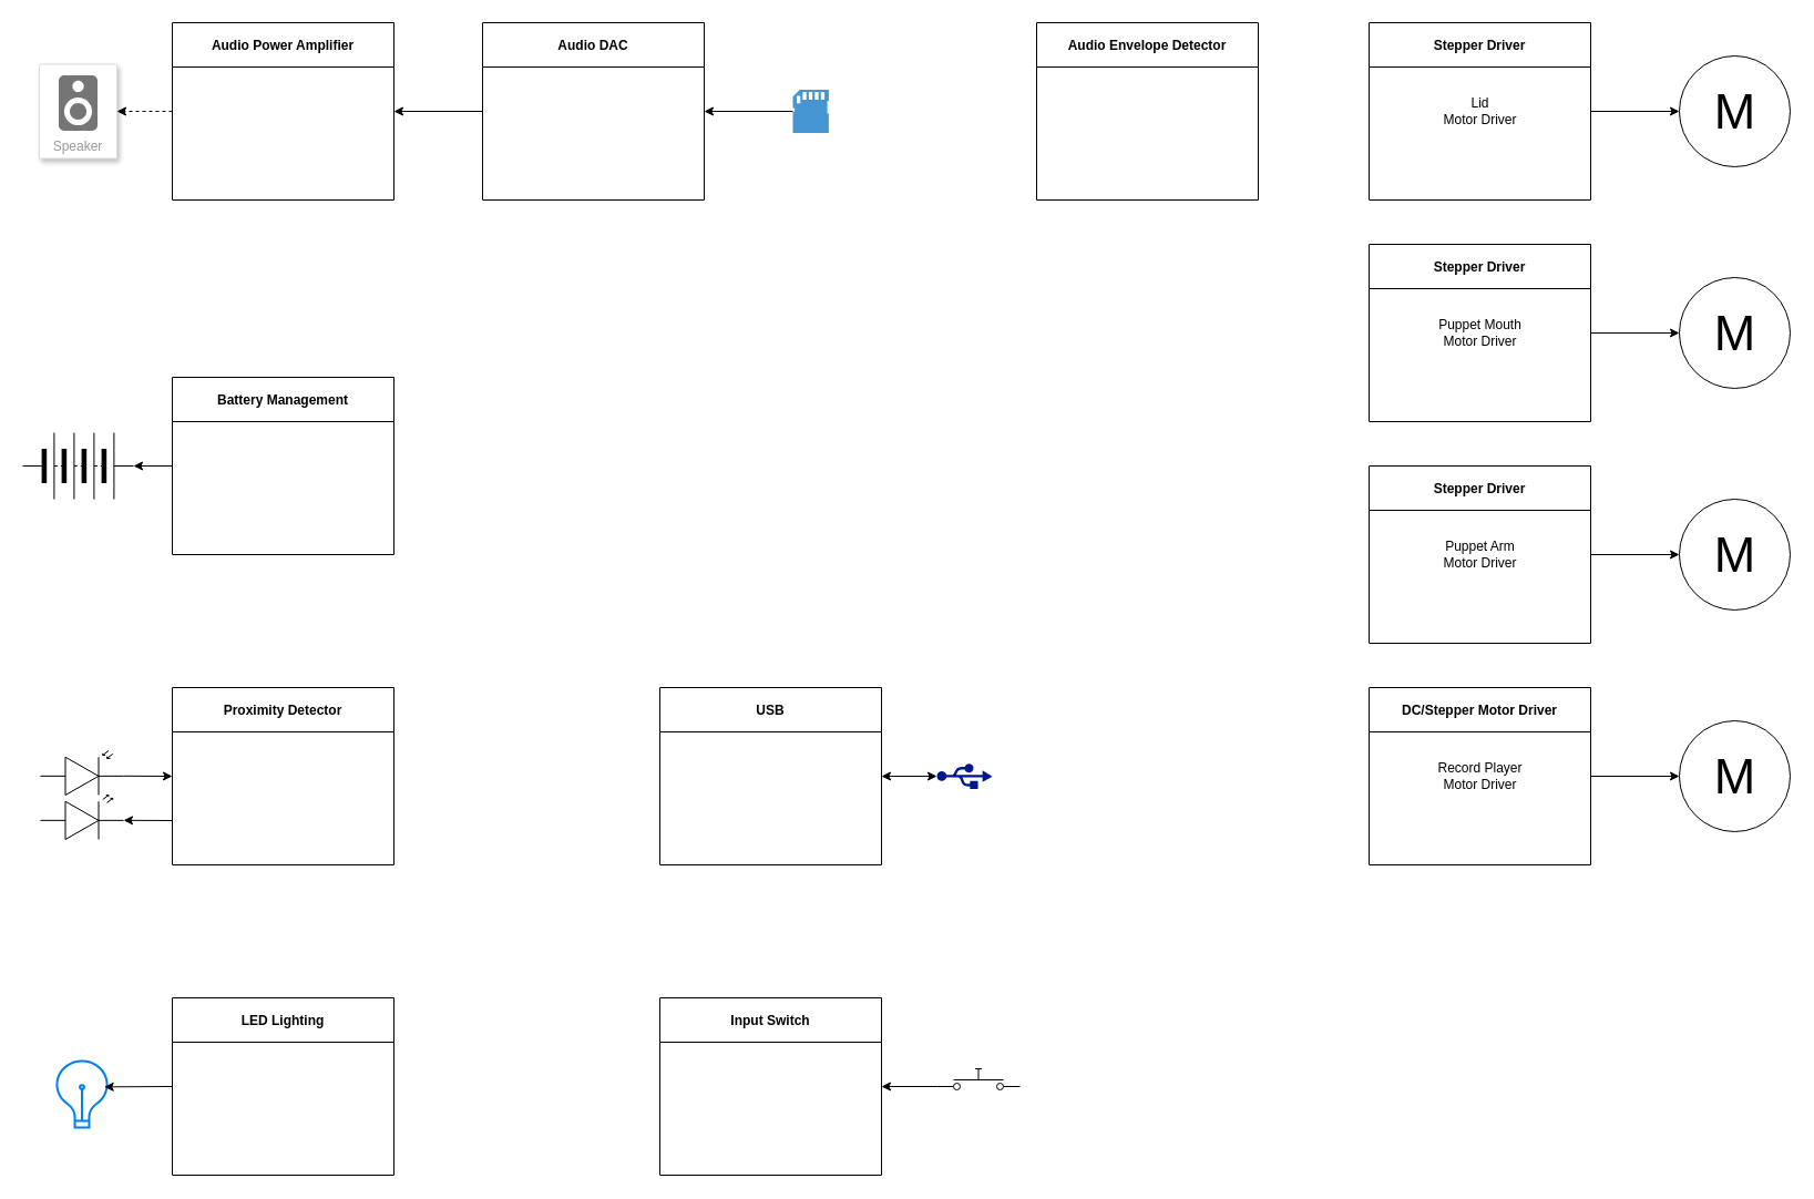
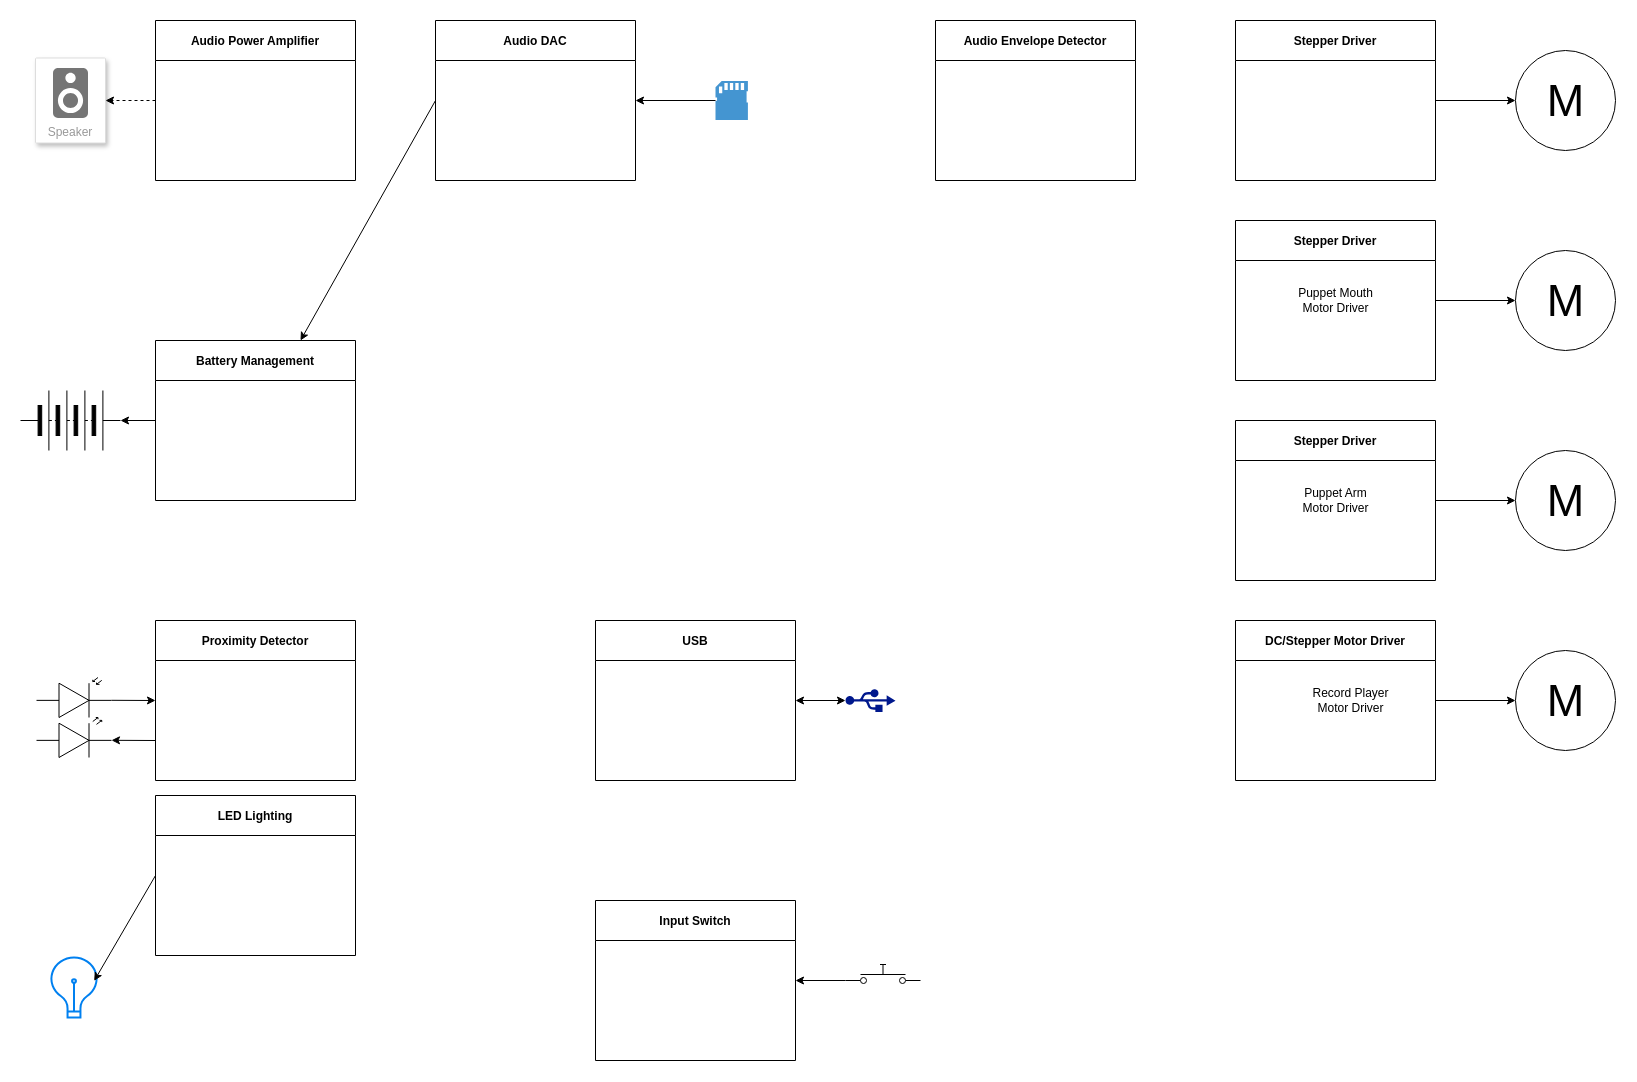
  <mxCell id="0" />
  <mxCell id="1" parent="0" />
  <mxCell id="2" value="Audio DAC" style="swimlane;startSize=40;" parent="1" vertex="1"><mxGeometry x="435" y="20" width="200" height="160" as="geometry" /></mxCell>
  <mxCell id="3" value="Audio Power Amplifier" style="swimlane;startSize=40;" parent="1" vertex="1"><mxGeometry x="155" y="20" width="200" height="160" as="geometry" /></mxCell>
  <mxCell id="4" value="Speaker" style="strokeColor=#dddddd;shadow=1;strokeWidth=1;rounded=1;absoluteArcSize=1;arcSize=2;labelPosition=center;verticalLabelPosition=middle;align=center;verticalAlign=bottom;spacingLeft=0;fontColor=#999999;fontSize=12;whiteSpace=wrap;spacingBottom=2;" parent="1" vertex="1"><mxGeometry x="35" y="57.5" width="70" height="85" as="geometry" /></mxCell>
  <mxCell id="5" value="" style="sketch=0;dashed=0;connectable=0;html=1;fillColor=#757575;strokeColor=none;shape=mxgraph.gcp2.speaker;part=1;" parent="4" vertex="1"><mxGeometry x="0.5" width="35" height="50" relative="1" as="geometry"><mxPoint x="-17.5" y="10" as="offset" /></mxGeometry></mxCell>
- <mxCell id="6" value="" style="endArrow=classic;html=1;rounded=0;entryX=1;entryY=0.5;entryDx=0;entryDy=0;exitX=0;exitY=0.5;exitDx=0;exitDy=0;" parent="1" source="2" target="3" edge="1"><mxGeometry width="50" height="50" relative="1" as="geometry"><mxPoint x="825" y="520" as="sourcePoint" /><mxPoint x="875" y="470" as="targetPoint" /></mxGeometry></mxCell>
+ <mxCell id="6" value="" style="endArrow=classic;html=1;rounded=0;exitX=0;exitY=0.5;exitDx=0;exitDy=0;" parent="1" source="2" target="26" edge="1"><mxGeometry width="50" height="50" relative="1" as="geometry"><mxPoint x="825" y="520" as="sourcePoint" /><mxPoint x="875" y="470" as="targetPoint" /></mxGeometry></mxCell>
  <mxCell id="7" value="" style="endArrow=classic;html=1;rounded=0;entryX=1;entryY=0.5;entryDx=0;entryDy=0;exitX=0;exitY=0.5;exitDx=0;exitDy=0;dashed=1;" parent="1" source="3" target="4" edge="1"><mxGeometry width="50" height="50" relative="1" as="geometry"><mxPoint x="155" y="100" as="sourcePoint" /><mxPoint x="875" y="470" as="targetPoint" /></mxGeometry></mxCell>
  <mxCell id="8" value="M" style="dashed=0;outlineConnect=0;align=center;html=1;shape=mxgraph.pid.engines.electric_motor;fontSize=45;" parent="1" vertex="1"><mxGeometry x="1515" y="50" width="100" height="100" as="geometry" /></mxCell>
  <mxCell id="9" value="" style="pointerEvents=1;shadow=0;dashed=0;html=1;strokeColor=none;fillColor=#4495D1;labelPosition=center;verticalLabelPosition=bottom;verticalAlign=top;align=center;outlineConnect=0;shape=mxgraph.veeam.sd_card;" parent="1" vertex="1"><mxGeometry x="715" y="80.6" width="32.4" height="38.8" as="geometry" /></mxCell>
  <mxCell id="10" value="Stepper Driver" style="swimlane;startSize=40;" parent="1" vertex="1"><mxGeometry x="1235" y="20" width="200" height="160" as="geometry" /></mxCell>
- <mxCell id="11" value="Lid&lt;br&gt;Motor Driver" style="text;html=1;align=center;verticalAlign=middle;resizable=0;points=[];autosize=1;strokeColor=none;fillColor=none;" parent="10" vertex="1"><mxGeometry x="55" y="60" width="90" height="40" as="geometry" /></mxCell>
  <mxCell id="12" value="" style="endArrow=classic;html=1;rounded=0;entryX=0;entryY=0.5;entryDx=0;entryDy=0;entryPerimeter=0;exitX=1;exitY=0.5;exitDx=0;exitDy=0;" parent="1" source="10" target="8" edge="1"><mxGeometry width="50" height="50" relative="1" as="geometry"><mxPoint x="1025" y="630" as="sourcePoint" /><mxPoint x="1075" y="580" as="targetPoint" /></mxGeometry></mxCell>
  <mxCell id="13" value="M" style="dashed=0;outlineConnect=0;align=center;html=1;shape=mxgraph.pid.engines.electric_motor;fontSize=45;" parent="1" vertex="1"><mxGeometry x="1515" y="250" width="100" height="100" as="geometry" /></mxCell>
  <mxCell id="14" value="Stepper Driver" style="swimlane;startSize=40;" parent="1" vertex="1"><mxGeometry x="1235" y="220" width="200" height="160" as="geometry" /></mxCell>
  <mxCell id="15" value="Puppet Mouth&lt;br&gt;Motor Driver" style="text;html=1;align=center;verticalAlign=middle;resizable=0;points=[];autosize=1;strokeColor=none;fillColor=none;" parent="14" vertex="1"><mxGeometry x="50" y="60" width="100" height="40" as="geometry" /></mxCell>
  <mxCell id="16" value="" style="endArrow=classic;html=1;rounded=0;entryX=0;entryY=0.5;entryDx=0;entryDy=0;entryPerimeter=0;exitX=1;exitY=0.5;exitDx=0;exitDy=0;" parent="1" source="14" target="13" edge="1"><mxGeometry width="50" height="50" relative="1" as="geometry"><mxPoint x="1025" y="830" as="sourcePoint" /><mxPoint x="1075" y="780" as="targetPoint" /></mxGeometry></mxCell>
  <mxCell id="17" value="M" style="dashed=0;outlineConnect=0;align=center;html=1;shape=mxgraph.pid.engines.electric_motor;fontSize=45;" parent="1" vertex="1"><mxGeometry x="1515" y="450" width="100" height="100" as="geometry" /></mxCell>
  <mxCell id="18" value="Stepper Driver" style="swimlane;startSize=40;" parent="1" vertex="1"><mxGeometry x="1235" y="420" width="200" height="160" as="geometry" /></mxCell>
  <mxCell id="19" value="Puppet Arm&lt;br&gt;Motor Driver" style="text;html=1;align=center;verticalAlign=middle;resizable=0;points=[];autosize=1;strokeColor=none;fillColor=none;" parent="18" vertex="1"><mxGeometry x="55" y="60" width="90" height="40" as="geometry" /></mxCell>
  <mxCell id="20" value="" style="endArrow=classic;html=1;rounded=0;entryX=0;entryY=0.5;entryDx=0;entryDy=0;entryPerimeter=0;exitX=1;exitY=0.5;exitDx=0;exitDy=0;" parent="1" source="18" target="17" edge="1"><mxGeometry width="50" height="50" relative="1" as="geometry"><mxPoint x="1025" y="1030" as="sourcePoint" /><mxPoint x="1075" y="980" as="targetPoint" /></mxGeometry></mxCell>
  <mxCell id="21" value="M" style="dashed=0;outlineConnect=0;align=center;html=1;shape=mxgraph.pid.engines.electric_motor;fontSize=45;" parent="1" vertex="1"><mxGeometry x="1515" y="650" width="100" height="100" as="geometry" /></mxCell>
  <mxCell id="22" value="DC/Stepper Motor Driver" style="swimlane;startSize=40;" parent="1" vertex="1"><mxGeometry x="1235" y="620" width="200" height="160" as="geometry" /></mxCell>
- <mxCell id="23" value="Record Player&lt;br&gt;Motor Driver" style="text;html=1;align=center;verticalAlign=middle;resizable=0;points=[];autosize=1;strokeColor=none;fillColor=none;" parent="22" vertex="1"><mxGeometry x="50" y="60" width="100" height="40" as="geometry" /></mxCell>
+ <mxCell id="23" value="Record Player&lt;br&gt;Motor Driver" style="text;html=1;align=center;verticalAlign=middle;resizable=0;points=[];autosize=1;strokeColor=none;fillColor=none;" parent="22" vertex="1"><mxGeometry x="65" y="60" width="100" height="40" as="geometry" /></mxCell>
  <mxCell id="24" value="" style="endArrow=classic;html=1;rounded=0;entryX=0;entryY=0.5;entryDx=0;entryDy=0;entryPerimeter=0;exitX=1;exitY=0.5;exitDx=0;exitDy=0;" parent="1" source="22" target="21" edge="1"><mxGeometry width="50" height="50" relative="1" as="geometry"><mxPoint x="1025" y="1230" as="sourcePoint" /><mxPoint x="1075" y="1180" as="targetPoint" /></mxGeometry></mxCell>
  <mxCell id="25" value="" style="endArrow=classic;html=1;rounded=0;entryX=1;entryY=0.5;entryDx=0;entryDy=0;" parent="1" source="9" target="2" edge="1"><mxGeometry width="50" height="50" relative="1" as="geometry"><mxPoint x="825" y="530" as="sourcePoint" /><mxPoint x="875" y="480" as="targetPoint" /></mxGeometry></mxCell>
  <mxCell id="26" value="Battery Management" style="swimlane;startSize=40;" parent="1" vertex="1"><mxGeometry x="155" y="340" width="200" height="160" as="geometry" /></mxCell>
  <mxCell id="27" value="" style="pointerEvents=1;verticalLabelPosition=bottom;shadow=0;dashed=0;align=center;html=1;verticalAlign=top;shape=mxgraph.electrical.miscellaneous.batteryStack;" parent="1" vertex="1"><mxGeometry x="20" y="390" width="100" height="60" as="geometry" /></mxCell>
  <mxCell id="28" value="" style="endArrow=classic;html=1;rounded=0;entryX=1;entryY=0.5;entryDx=0;entryDy=0;exitX=0;exitY=0.5;exitDx=0;exitDy=0;" parent="1" source="26" target="27" edge="1"><mxGeometry width="50" height="50" relative="1" as="geometry"><mxPoint x="805" y="690" as="sourcePoint" /><mxPoint x="855" y="640" as="targetPoint" /></mxGeometry></mxCell>
  <mxCell id="29" value="Proximity Detector" style="swimlane;startSize=40;" parent="1" vertex="1"><mxGeometry x="155" y="620" width="200" height="160" as="geometry" /></mxCell>
  <mxCell id="30" value="" style="verticalLabelPosition=bottom;shadow=0;dashed=0;align=center;html=1;verticalAlign=top;shape=mxgraph.electrical.opto_electronics.light-activated_scr;pointerEvents=1;" parent="1" vertex="1"><mxGeometry x="36" y="677" width="75" height="40" as="geometry" /></mxCell>
  <mxCell id="31" value="" style="verticalLabelPosition=bottom;shadow=0;dashed=0;align=center;html=1;verticalAlign=top;shape=mxgraph.electrical.opto_electronics.led_2;pointerEvents=1;" parent="1" vertex="1"><mxGeometry x="36" y="717" width="75" height="40" as="geometry" /></mxCell>
  <mxCell id="32" value="" style="endArrow=classic;html=1;rounded=0;entryX=1;entryY=0.57;entryDx=0;entryDy=0;entryPerimeter=0;exitX=0;exitY=0.75;exitDx=0;exitDy=0;" parent="1" source="29" target="31" edge="1"><mxGeometry width="50" height="50" relative="1" as="geometry"><mxPoint x="805" y="690" as="sourcePoint" /><mxPoint x="855" y="640" as="targetPoint" /></mxGeometry></mxCell>
  <mxCell id="33" value="" style="endArrow=classic;html=1;rounded=0;exitX=1;exitY=0.57;exitDx=0;exitDy=0;exitPerimeter=0;entryX=0;entryY=0.5;entryDx=0;entryDy=0;" parent="1" source="30" target="29" edge="1"><mxGeometry width="50" height="50" relative="1" as="geometry"><mxPoint x="805" y="690" as="sourcePoint" /><mxPoint x="855" y="640" as="targetPoint" /></mxGeometry></mxCell>
- <mxCell id="34" value="LED Lighting" style="swimlane;startSize=40;" parent="1" vertex="1"><mxGeometry x="155" y="900" width="200" height="160" as="geometry" /></mxCell>
+ <mxCell id="34" value="LED Lighting" style="swimlane;startSize=40;" parent="1" vertex="1"><mxGeometry x="155" y="795" width="200" height="160" as="geometry" /></mxCell>
  <mxCell id="35" value="" style="html=1;verticalLabelPosition=bottom;align=center;labelBackgroundColor=#ffffff;verticalAlign=top;strokeWidth=2;strokeColor=#0080F0;shadow=0;dashed=0;shape=mxgraph.ios7.icons.lightbulb;" parent="1" vertex="1"><mxGeometry x="49" y="957" width="49" height="60" as="geometry" /></mxCell>
  <mxCell id="36" value="" style="endArrow=classic;html=1;rounded=0;entryX=0.912;entryY=0.389;entryDx=0;entryDy=0;entryPerimeter=0;exitX=0;exitY=0.5;exitDx=0;exitDy=0;" parent="1" source="34" target="35" edge="1"><mxGeometry width="50" height="50" relative="1" as="geometry"><mxPoint x="805" y="690" as="sourcePoint" /><mxPoint x="855" y="640" as="targetPoint" /></mxGeometry></mxCell>
  <mxCell id="37" value="Input Switch" style="swimlane;startSize=40;" parent="1" vertex="1"><mxGeometry x="595" y="900" width="200" height="160" as="geometry" /></mxCell>
  <mxCell id="38" value="" style="shape=mxgraph.electrical.electro-mechanical.pushbutton;aspect=fixed;elSwitchState=off;" parent="1" vertex="1"><mxGeometry x="845" y="964" width="75" height="20" as="geometry" /></mxCell>
  <mxCell id="39" value="" style="endArrow=classic;html=1;rounded=0;exitX=0;exitY=0.8;exitDx=0;exitDy=0;entryX=1;entryY=0.5;entryDx=0;entryDy=0;" parent="1" source="38" target="37" edge="1"><mxGeometry width="50" height="50" relative="1" as="geometry"><mxPoint x="805" y="590" as="sourcePoint" /><mxPoint x="855" y="540" as="targetPoint" /></mxGeometry></mxCell>
  <mxCell id="40" value="USB" style="swimlane;startSize=40;" parent="1" vertex="1"><mxGeometry x="595" y="620" width="200" height="160" as="geometry" /></mxCell>
  <mxCell id="41" value="" style="sketch=0;aspect=fixed;pointerEvents=1;shadow=0;dashed=0;html=1;strokeColor=none;labelPosition=center;verticalLabelPosition=bottom;verticalAlign=top;align=center;fillColor=#00188D;shape=mxgraph.mscae.enterprise.usb" parent="1" vertex="1"><mxGeometry x="845" y="688.5" width="50" height="23" as="geometry" /></mxCell>
  <mxCell id="42" value="" style="endArrow=classic;startArrow=classic;html=1;rounded=0;exitX=1;exitY=0.5;exitDx=0;exitDy=0;entryX=0;entryY=0.5;entryDx=0;entryDy=0;entryPerimeter=0;" parent="1" source="40" target="41" edge="1"><mxGeometry width="50" height="50" relative="1" as="geometry"><mxPoint x="805" y="590" as="sourcePoint" /><mxPoint x="855" y="540" as="targetPoint" /></mxGeometry></mxCell>
  <mxCell id="43" value="Audio Envelope Detector" style="swimlane;startSize=40;" parent="1" vertex="1"><mxGeometry x="935" y="20" width="200" height="160" as="geometry" /></mxCell>
